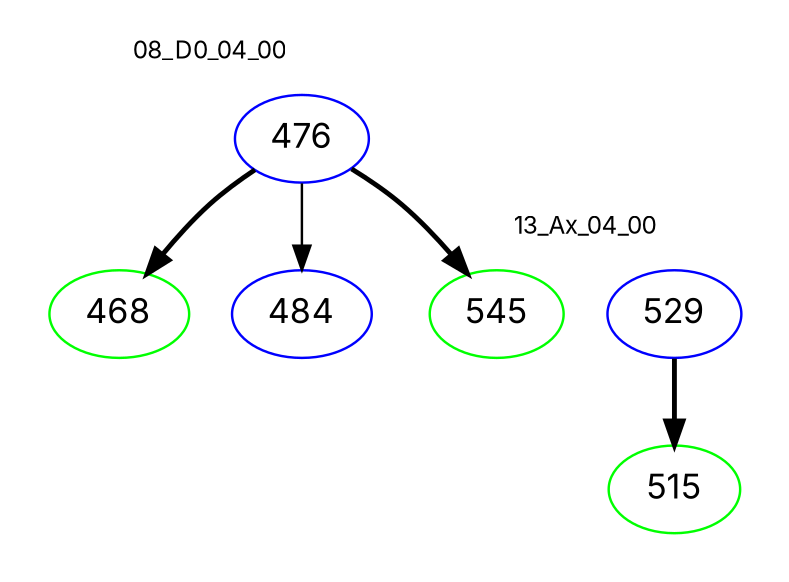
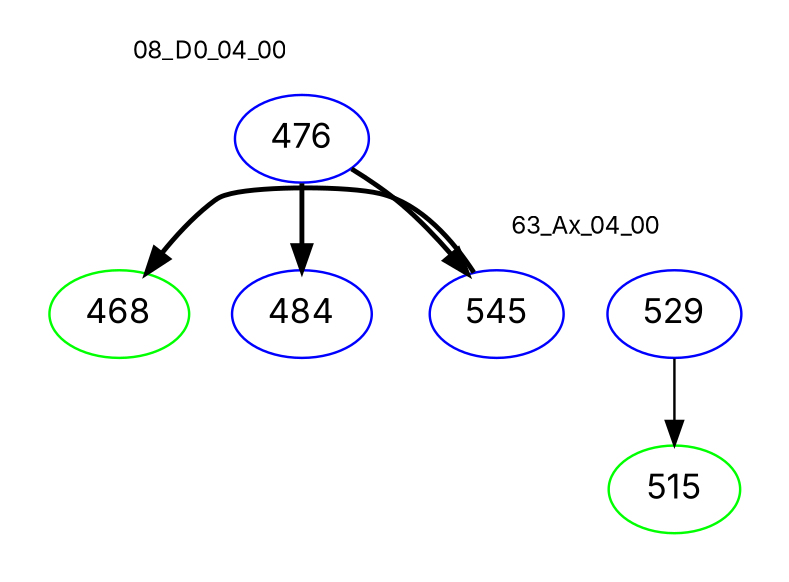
  digraph {
    fontname=Inter
    node [color=blue fontname=Inter]
    edge [color=black fontname=Inter style=solid]
    n1 [label=529]
    n2 [color=green label=515]
-   n3 [color=green label=545]
+   n3 [label=545]
    n4 [label=476]
    n5 [color=green label=468]
    n6 [label=484]
    subgraph cluster_1 {
      color=white
      fontsize=10
-     label="13_Ax_04_00"
+     label="63_Ax_04_00"
      n1
      n2
      n3
    }
    subgraph cluster_2 {
      color=white
      fontsize=10
      label="08_D0_04_00"
      n4
      n5
      n6
    }
-   n1 -> n2 [style=bold]
+   n1 -> n2
    n4 -> n3 [style=bold]
-   n4 -> n5 [style=bold]
-   n4 -> n6
+   n3 -> n5 [style=bold]
+   n4 -> n6 [style=bold]
  }
